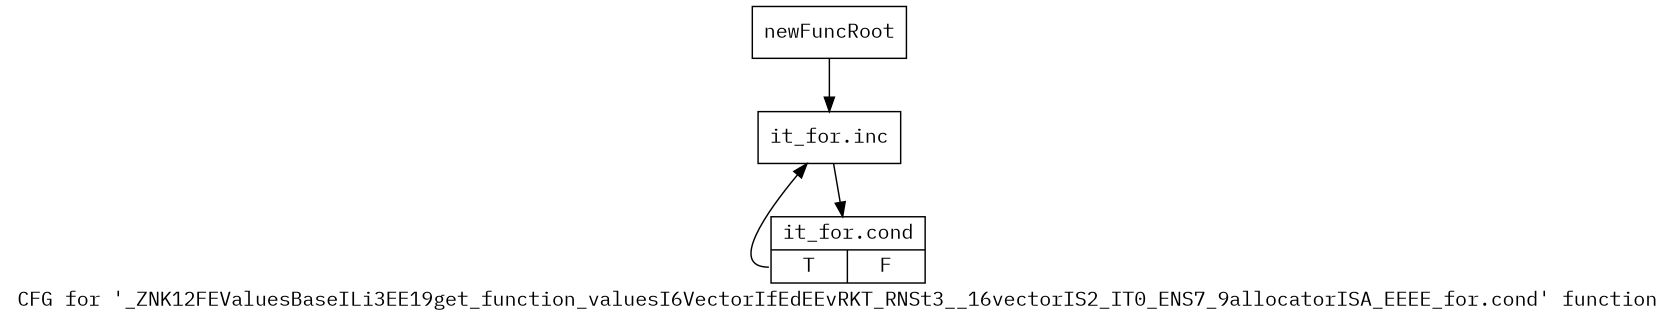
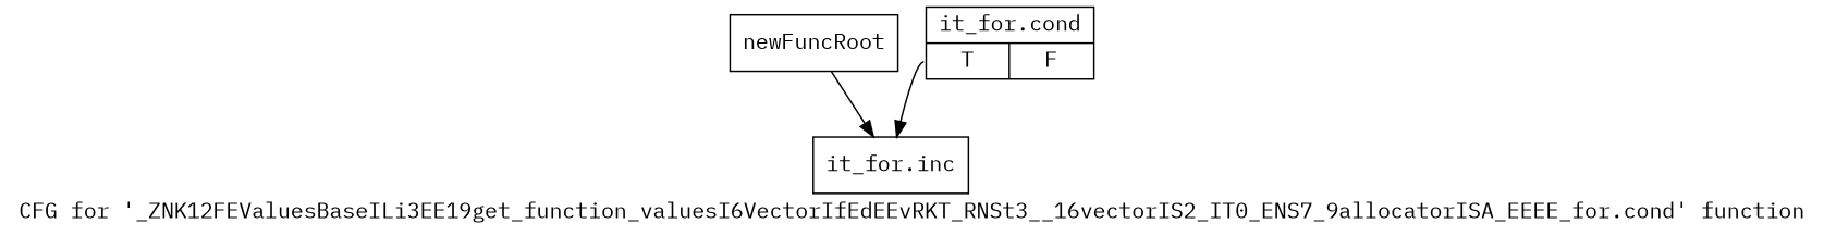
  digraph {
    fontname="IBM Plex Mono"
    label="CFG for '_ZNK12FEValuesBaseILi3EE19get_function_valuesI6VectorIfEdEEvRKT_RNSt3__16vectorIS2_IT0_ENS7_9allocatorISA_EEEE_for.cond' function"
    node [fontname="IBM Plex Mono" shape=record]
    edge [fontname="IBM Plex Mono"]
    n1 [label="{newFuncRoot}"]
    n2 [label="{it_for.inc}"]
    n3 [label="{it_for.cond|{<s0>T|<s1>F}}"]
    n1 -> n2
-   n2 -> n3
    n3 -> n2 [tailport=s0]
  }
